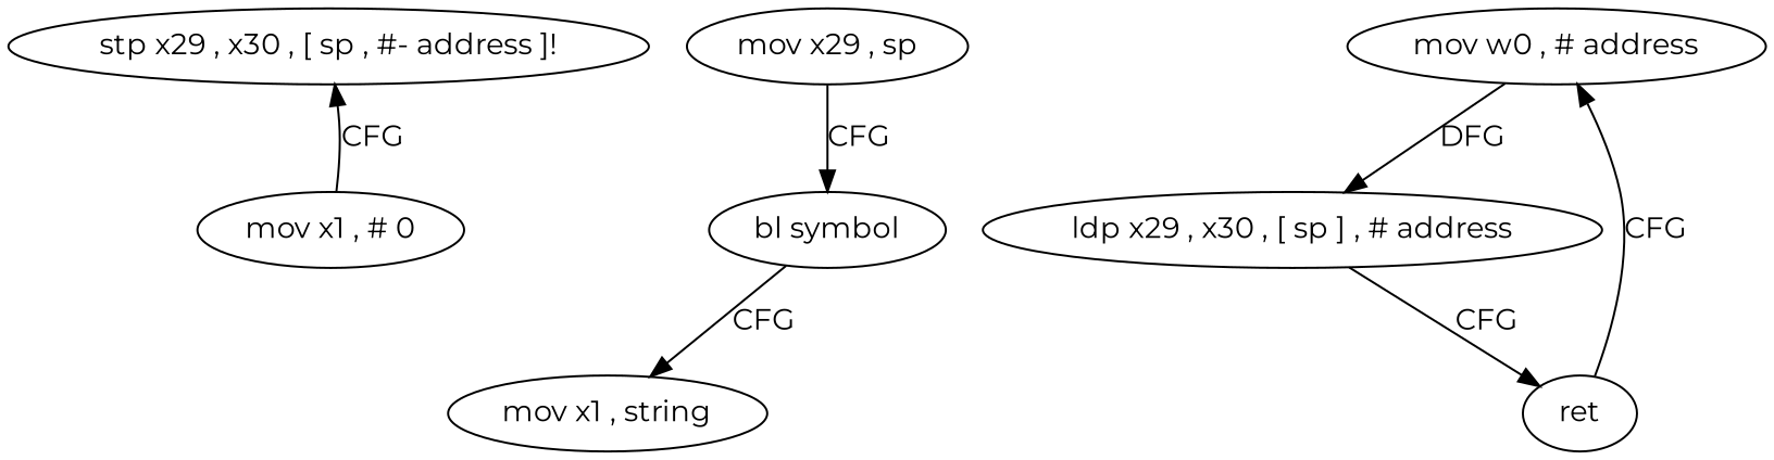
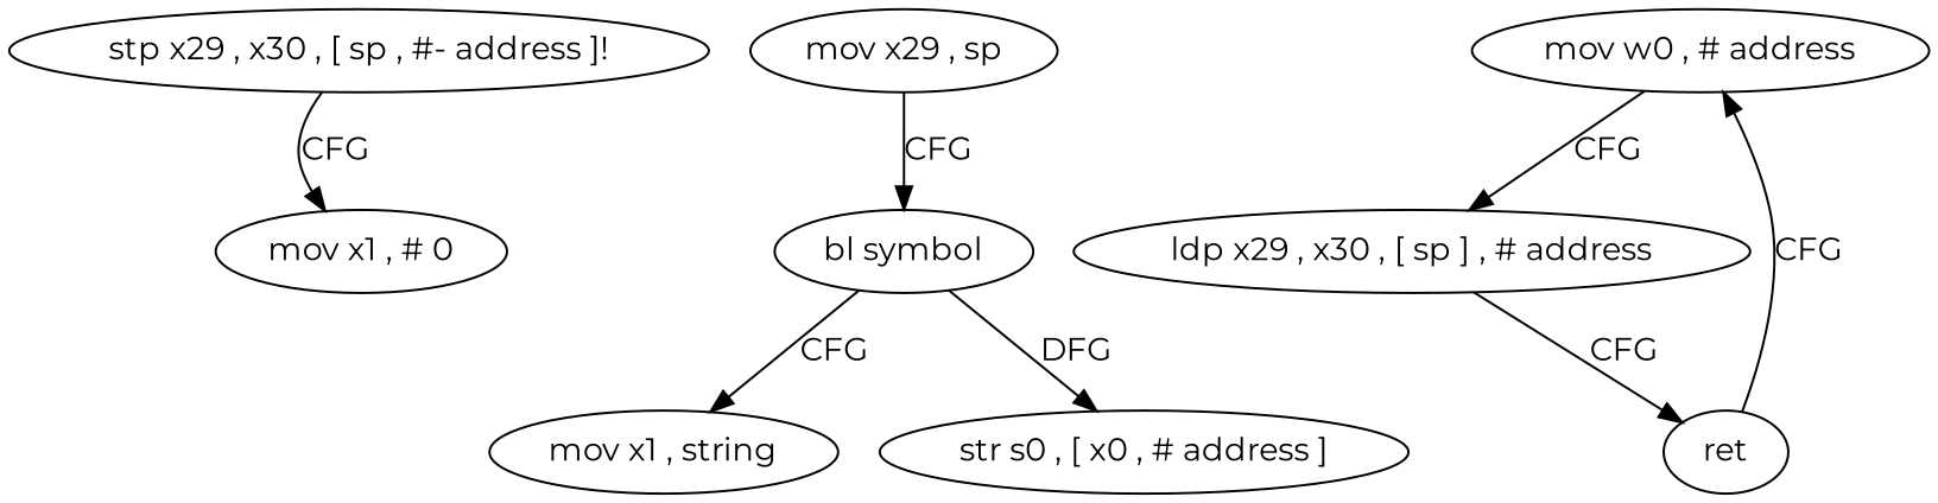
  digraph {
    fontname=Montserrat
    node [fontname=Montserrat]
    edge [fontname=Montserrat]
    n1 [label="stp x29 , x30 , [ sp , #- address ]!"]
    n2 [label="mov x1 , # 0"]
    n3 [label="mov x29 , sp"]
    n4 [label="bl symbol"]
    n5 [label="mov x1 , string"]
+   n6 [label="str s0 , [ x0 , # address ]"]
    n7 [label="mov w0 , # address"]
    n8 [label="ldp x29 , x30 , [ sp ] , # address"]
    n9 [label=ret]
-   n2 -> n1 [label=CFG]
+   n1 -> n2 [label=CFG]
    n3 -> n4 [label=CFG]
    n4 -> n5 [label=CFG]
-   n7 -> n8 [label=DFG]
+   n4 -> n6 [label=DFG]
+   n7 -> n8 [label=CFG]
    n8 -> n9 [label=CFG]
    n9 -> n7 [label=CFG]
  }
